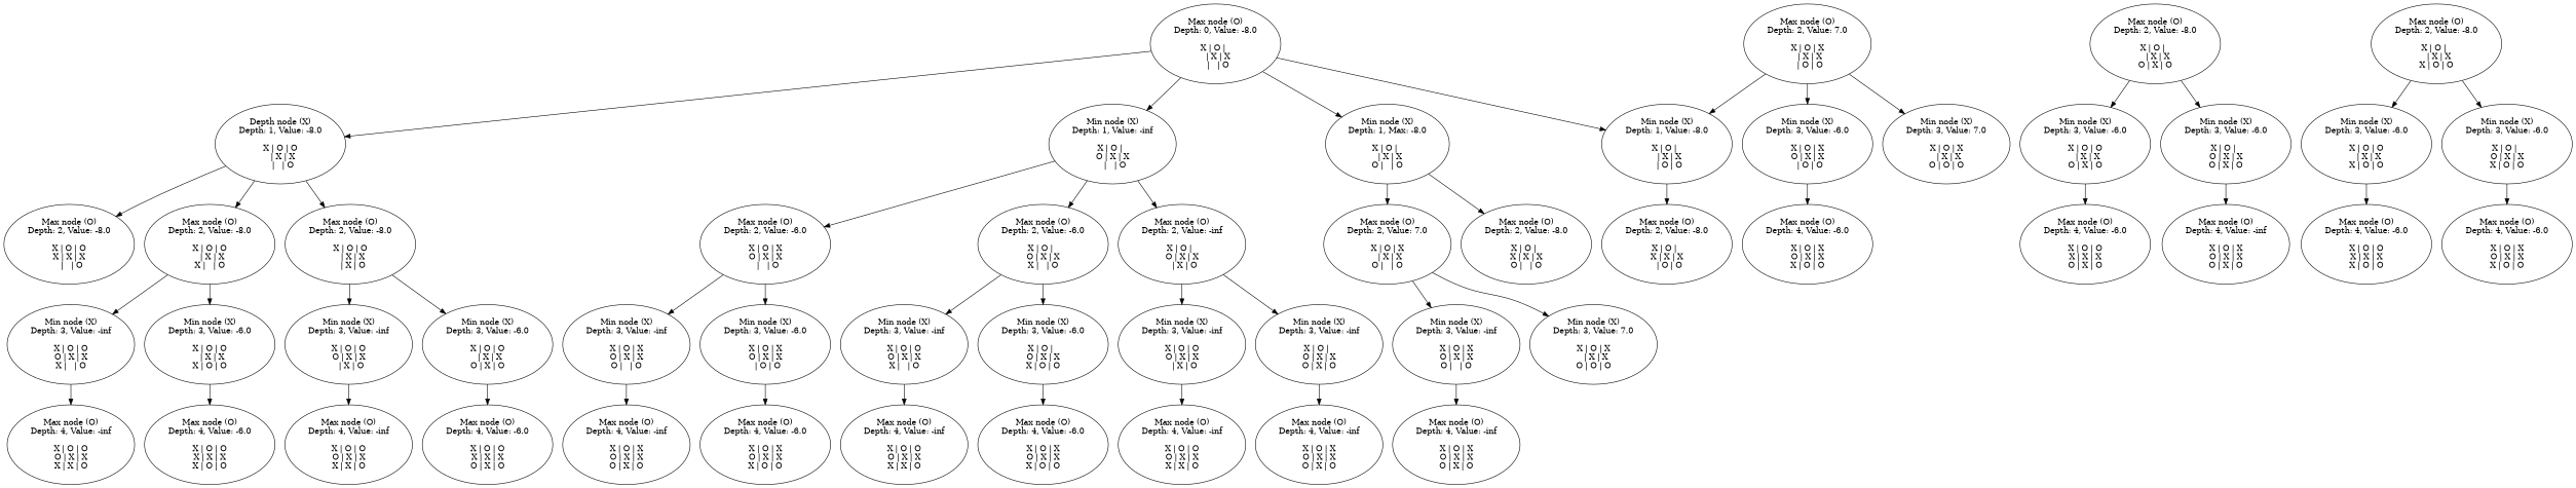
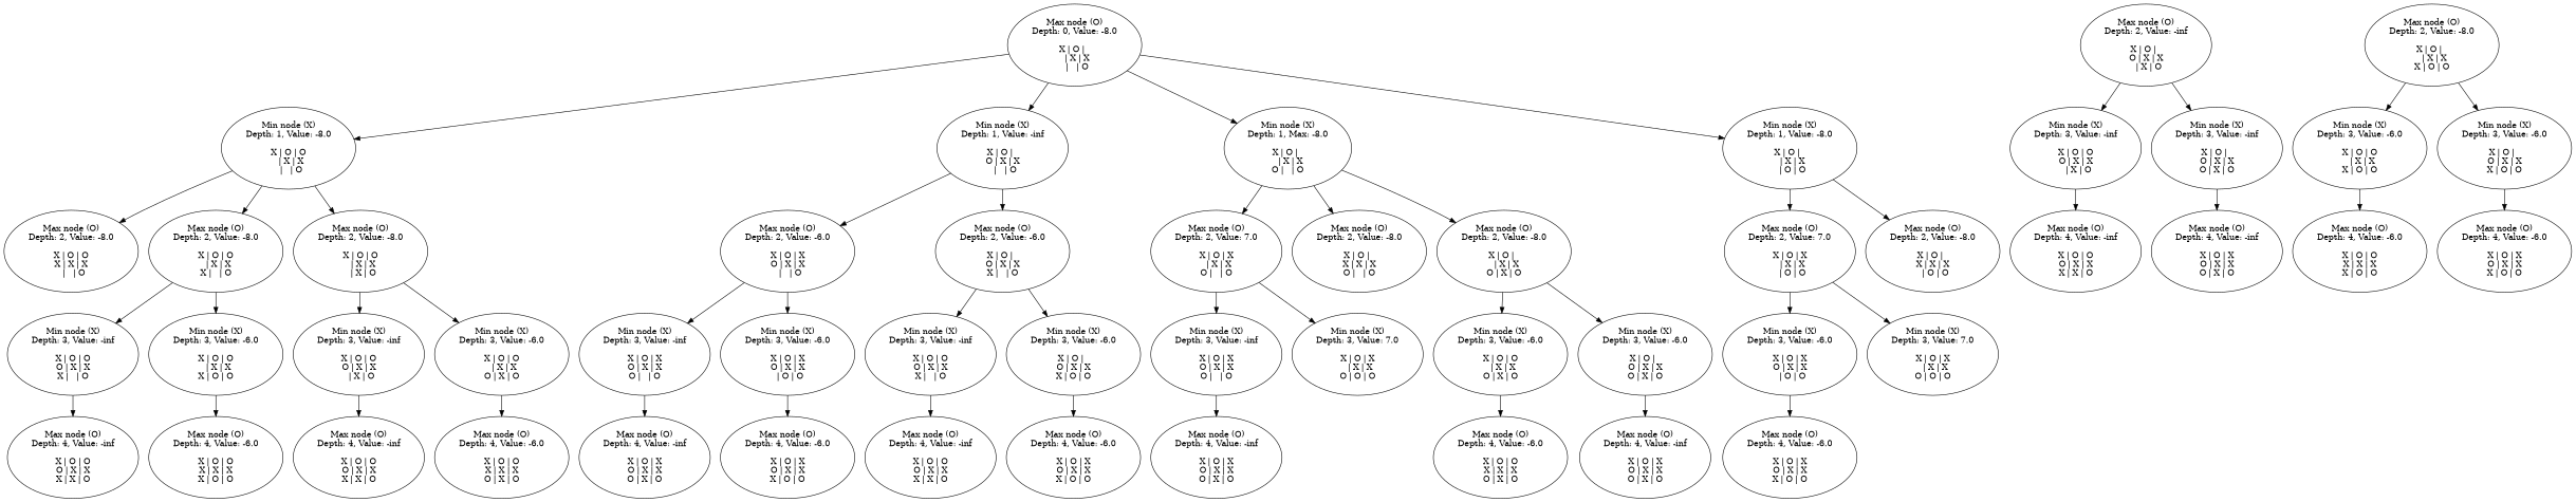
  digraph {
    n1 [label="Max node (O)\nDepth: 0, Value: -8.0\n\nX | O |  \n  | X | X\n  |   | O"]
-   n2 [label="Depth node (X)\nDepth: 1, Value: -8.0\n\nX | O | O\n  | X | X\n  |   | O"]
+   n2 [label="Min node (X)\nDepth: 1, Value: -8.0\n\nX | O | O\n  | X | X\n  |   | O"]
    n3 [label="Min node (X)\nDepth: 1, Value: -inf\n\nX | O |  \nO | X | X\n  |   | O"]
    n4 [label="Min node (X)\nDepth: 1, Max: -8.0\n\nX | O |  \n  | X | X\nO |   | O"]
    n5 [label="Min node (X)\nDepth: 1, Value: -8.0\n\nX | O |  \n  | X | X\n  | O | O"]
    n6 [label="Max node (O)\nDepth: 2, Value: -8.0\n\nX | O | O\nX | X | X\n  |   | O"]
    n7 [label="Max node (O)\nDepth: 2, Value: -8.0\n\nX | O | O\n  | X | X\nX |   | O"]
    n8 [label="Max node (O)\nDepth: 2, Value: -8.0\n\nX | O | O\n  | X | X\n  | X | O"]
    n9 [label="Max node (O)\nDepth: 2, Value: -6.0\n\nX | O | X\nO | X | X\n  |   | O"]
    n10 [label="Max node (O)\nDepth: 2, Value: -6.0\n\nX | O |  \nO | X | X\nX |   | O"]
    n11 [label="Max node (O)\nDepth: 2, Value: -inf\n\nX | O |  \nO | X | X\n  | X | O"]
    n12 [label="Max node (O)\nDepth: 2, Value: 7.0\n\nX | O | X\n  | X | X\nO |   | O"]
    n13 [label="Max node (O)\nDepth: 2, Value: -8.0\n\nX | O |  \nX | X | X\nO |   | O"]
    n14 [label="Max node (O)\nDepth: 2, Value: -8.0\n\nX | O |  \n  | X | X\nO | X | O"]
    n15 [label="Max node (O)\nDepth: 2, Value: 7.0\n\nX | O | X\n  | X | X\n  | O | O"]
    n16 [label="Max node (O)\nDepth: 2, Value: -8.0\n\nX | O |  \nX | X | X\n  | O | O"]
    n17 [label="Min node (X)\nDepth: 3, Value: -inf\n\nX | O | O\nO | X | X\nX |   | O"]
    n18 [label="Min node (X)\nDepth: 3, Value: -6.0\n\nX | O | O\n  | X | X\nX | O | O"]
    n19 [label="Min node (X)\nDepth: 3, Value: -inf\n\nX | O | O\nO | X | X\n  | X | O"]
    n20 [label="Min node (X)\nDepth: 3, Value: -6.0\n\nX | O | O\n  | X | X\nO | X | O"]
    n21 [label="Max node (O)\nDepth: 4, Value: -inf\n\nX | O | O\nO | X | X\nX | X | O"]
    n22 [label="Max node (O)\nDepth: 4, Value: -6.0\n\nX | O | O\nX | X | X\nX | O | O"]
    n23 [label="Max node (O)\nDepth: 4, Value: -inf\n\nX | O | O\nO | X | X\nX | X | O"]
    n24 [label="Max node (O)\nDepth: 4, Value: -6.0\n\nX | O | O\nX | X | X\nO | X | O"]
    n25 [label="Min node (X)\nDepth: 3, Value: -inf\n\nX | O | X\nO | X | X\nO |   | O"]
    n26 [label="Min node (X)\nDepth: 3, Value: -6.0\n\nX | O | X\nO | X | X\n  | O | O"]
    n27 [label="Min node (X)\nDepth: 3, Value: -inf\n\nX | O | O\nO | X | X\nX |   | O"]
    n28 [label="Min node (X)\nDepth: 3, Value: -6.0\n\nX | O |  \nO | X | X\nX | O | O"]
    n29 [label="Min node (X)\nDepth: 3, Value: -inf\n\nX | O | O\nO | X | X\n  | X | O"]
    n30 [label="Min node (X)\nDepth: 3, Value: -inf\n\nX | O |  \nO | X | X\nO | X | O"]
    n31 [label="Max node (O)\nDepth: 4, Value: -inf\n\nX | O | X\nO | X | X\nO | X | O"]
    n32 [label="Max node (O)\nDepth: 4, Value: -6.0\n\nX | O | X\nO | X | X\nX | O | O"]
    n33 [label="Max node (O)\nDepth: 4, Value: -inf\n\nX | O | O\nO | X | X\nX | X | O"]
    n34 [label="Max node (O)\nDepth: 4, Value: -6.0\n\nX | O | X\nO | X | X\nX | O | O"]
    n35 [label="Max node (O)\nDepth: 4, Value: -inf\n\nX | O | O\nO | X | X\nX | X | O"]
    n36 [label="Max node (O)\nDepth: 4, Value: -inf\n\nX | O | X\nO | X | X\nO | X | O"]
    n37 [label="Min node (X)\nDepth: 3, Value: -inf\n\nX | O | X\nO | X | X\nO |   | O"]
    n38 [label="Min node (X)\nDepth: 3, Value: 7.0\n\nX | O | X\n  | X | X\nO | O | O"]
    n39 [label="Min node (X)\nDepth: 3, Value: -6.0\n\nX | O | O\n  | X | X\nO | X | O"]
    n40 [label="Min node (X)\nDepth: 3, Value: -6.0\n\nX | O |  \nO | X | X\nO | X | O"]
    n41 [label="Max node (O)\nDepth: 4, Value: -inf\n\nX | O | X\nO | X | X\nO | X | O"]
    n42 [label="Max node (O)\nDepth: 4, Value: -6.0\n\nX | O | O\nX | X | X\nO | X | O"]
    n43 [label="Max node (O)\nDepth: 4, Value: -inf\n\nX | O | X\nO | X | X\nO | X | O"]
    n44 [label="Min node (X)\nDepth: 3, Value: -6.0\n\nX | O | X\nO | X | X\n  | O | O"]
    n45 [label="Min node (X)\nDepth: 3, Value: 7.0\n\nX | O | X\n  | X | X\nO | O | O"]
    n46 [label="Max node (O)\nDepth: 2, Value: -8.0\n\nX | O |  \n  | X | X\nX | O | O"]
    n47 [label="Min node (X)\nDepth: 3, Value: -6.0\n\nX | O | O\n  | X | X\nX | O | O"]
    n48 [label="Min node (X)\nDepth: 3, Value: -6.0\n\nX | O |  \nO | X | X\nX | O | O"]
    n49 [label="Max node (O)\nDepth: 4, Value: -6.0\n\nX | O | X\nO | X | X\nX | O | O"]
    n50 [label="Max node (O)\nDepth: 4, Value: -6.0\n\nX | O | O\nX | X | X\nX | O | O"]
    n51 [label="Max node (O)\nDepth: 4, Value: -6.0\n\nX | O | X\nO | X | X\nX | O | O"]
    n1 -> n2
    n1 -> n3
    n1 -> n4
    n1 -> n5
    n2 -> n6
    n2 -> n7
    n2 -> n8
    n3 -> n9
    n3 -> n10
-   n3 -> n11
    n4 -> n12
    n4 -> n13
-   n15 -> n5
+   n4 -> n14
+   n5 -> n15
    n5 -> n16
    n7 -> n17
    n7 -> n18
    n8 -> n19
    n8 -> n20
    n9 -> n25
    n9 -> n26
    n10 -> n27
    n10 -> n28
    n11 -> n29
    n11 -> n30
    n12 -> n37
    n12 -> n38
    n14 -> n39
    n14 -> n40
    n15 -> n44
    n15 -> n45
    n17 -> n21
    n18 -> n22
    n19 -> n23
    n20 -> n24
    n25 -> n31
    n26 -> n32
    n27 -> n33
    n28 -> n34
    n29 -> n35
    n30 -> n36
    n37 -> n41
    n39 -> n42
    n40 -> n43
    n44 -> n49
    n46 -> n47
    n46 -> n48
    n47 -> n50
    n48 -> n51
  }
